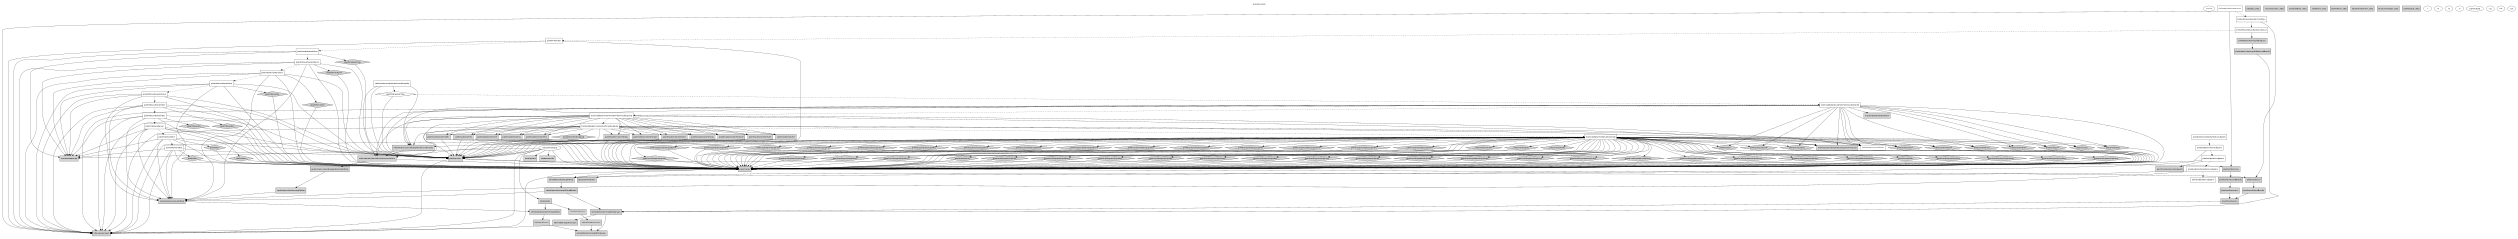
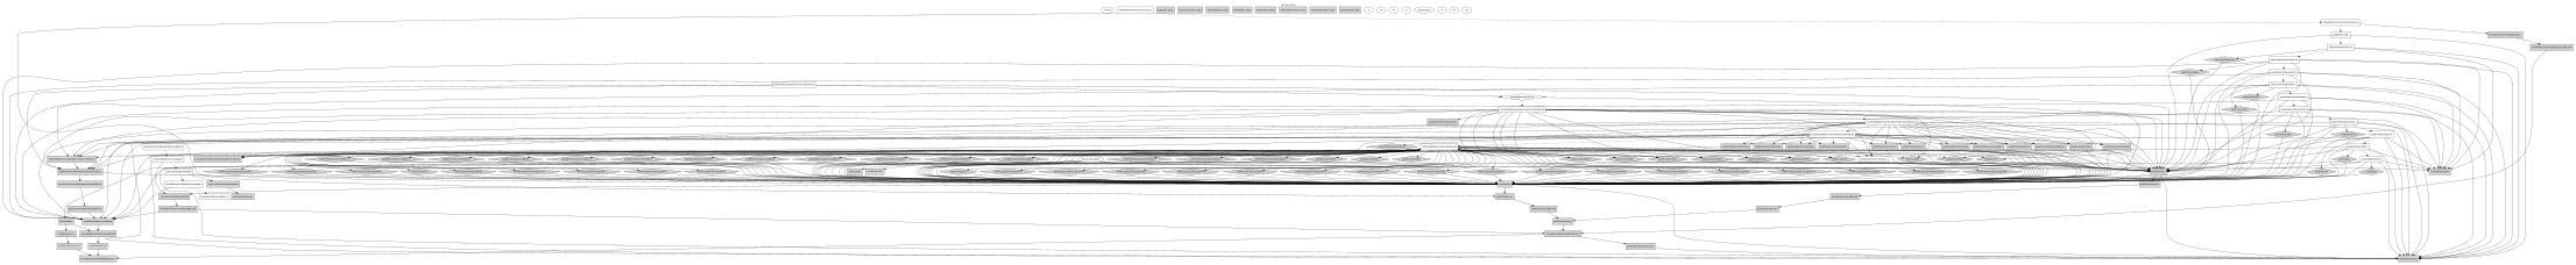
  digraph {
    fontname="Fira Sans"
    label="process RECO"
    labelloc=top
    node [color=black fillcolor=lightgrey fontname="Fira Sans" shape=box style=filled]
    edge [fontname="Fira Sans"]
    n1 [fillcolor=white label=source shape=oval]
    n2 [label=TriggerResults shape=note]
    n3 [label=raw2digi_step]
    n4 [label=reconstruction_step]
    n5 [label=prevalidation_step]
    n6 [label=validation_step]
    n7 [label=dqmoffline_step]
    n8 [label=dqmofflineOnPAT_step]
    n9 [label=RECOSIMoutput_step]
    n10 [label=DQMoutput_step]
    n11 [label="siPixelRecHitsPreSplittingSoA@cuda"]
    n12 [label=siPixelRecHitsPreSplittingCUDA]
    n13 [label=offlineBeamSpotToCUDA]
    n14 [label=siPixelClustersPreSplittingCUDA]
    n15 [label="siPixelRecHitsPreSplitting@cuda"]
    n16 [label=siPixelClustersPreSplitting]
    n17 [label=siPixelDigisClustersPreSplitting]
    12 [color="" fillcolor="" shape="" style=""]
    n19 [label="pixelVerticesSoA@cuda"]
    n20 [label=pixelVerticesCUDA]
    n21 [label=pixelTracksCUDA]
    14 [color="" fillcolor="" shape="" style=""]
    n23 [label="pixelTracksSoA@cuda"]
    16 [color="" fillcolor="" shape="" style=""]
    17 [color="" fillcolor="" shape="" style=""]
    n26 [fillcolor=white label=simHitTPAssocProducer]
    n27 [fillcolor=white label=trackValidatorPixelTrackingOnly]
    n28 [label=PixelVertexAssociatorByPositionAndTracks]
    n29 [label=offlineBeamSpot]
    n30 [label=pixelTracks]
    n31 [label=pixelTracks3hits shape=diamond]
    n32 [label=pixelTracks3hitsHP shape=diamond]
    n33 [label=pixelTracks3hitsL shape=diamond]
    n34 [label=pixelTracks3hitsT shape=diamond]
    n35 [label=pixelTracks3pix0striphits shape=diamond]
    n36 [label=pixelTracks3pix0striphitsHP shape=diamond]
    n37 [label=pixelTracks3pix0striphitsL shape=diamond]
    n38 [label=pixelTracks3pix0striphitsT shape=diamond]
    n39 [label=pixelTracks3pix1striphits shape=diamond]
    n40 [label=pixelTracks3pix1striphitsHP shape=diamond]
    n41 [label=pixelTracks3pix1striphitsL shape=diamond]
    n42 [label=pixelTracks3pix1striphitsT shape=diamond]
    n43 [label=pixelTracks3pix2striphits shape=diamond]
    n44 [label=pixelTracks3pix2striphitsHP shape=diamond]
    n45 [label=pixelTracks3pix2striphitsL shape=diamond]
    n46 [label=pixelTracks3pix2striphitsT shape=diamond]
    n47 [label=pixelTracks3pixge1striphits shape=diamond]
    n48 [label=pixelTracks3pixge1striphitsHP shape=diamond]
    n49 [label=pixelTracks3pixge1striphitsL shape=diamond]
    n50 [label=pixelTracks3pixge1striphitsT shape=diamond]
    n51 [label=pixelTracks3pixge2striphits shape=diamond]
    n52 [label=pixelTracks3pixge2striphitsHP shape=diamond]
    n53 [label=pixelTracks3pixge2striphitsL shape=diamond]
    n54 [label=pixelTracks3pixge2striphitsT shape=diamond]
    n55 [label=pixelTracks4hits shape=diamond]
    n56 [label=pixelTracks4hitsHP shape=diamond]
    n57 [label=pixelTracks4hitsL shape=diamond]
    n58 [label=pixelTracks4hitsT shape=diamond]
    n59 [label=pixelTracks4pix0striphits shape=diamond]
    n60 [label=pixelTracks4pix0striphitsHP shape=diamond]
    n61 [label=pixelTracks4pix0striphitsL shape=diamond]
    n62 [label=pixelTracks4pix0striphitsT shape=diamond]
    n63 [label=pixelTracks4pix1striphits shape=diamond]
    n64 [label=pixelTracks4pix1striphitsHP shape=diamond]
    n65 [label=pixelTracks4pix1striphitsL shape=diamond]
    n66 [label=pixelTracks4pix1striphitsT shape=diamond]
    n67 [label=pixelTracks4pix2striphits shape=diamond]
    n68 [label=pixelTracks4pix2striphitsHP shape=diamond]
    n69 [label=pixelTracks4pix2striphitsL shape=diamond]
    n70 [label=pixelTracks4pix2striphitsT shape=diamond]
    n71 [label=pixelTracks4pixge1striphits shape=diamond]
    n72 [label=pixelTracks4pixge1striphitsHP shape=diamond]
    n73 [label=pixelTracks4pixge1striphitsL shape=diamond]
    n74 [label=pixelTracks4pixge1striphitsT shape=diamond]
    n75 [label=pixelTracks4pixge2striphits shape=diamond]
    n76 [label=pixelTracks4pixge2striphitsHP shape=diamond]
    n77 [label=pixelTracks4pixge2striphitsL shape=diamond]
    n78 [label=pixelTracks4pixge2striphitsT shape=diamond]
    n79 [label=pixelTracksHP shape=diamond]
    n80 [label=pixelTracksL shape=diamond]
    n81 [label=pixelTracksPt09 shape=diamond]
    n82 [label=pixelTracksPt09HP shape=diamond]
    n83 [label=pixelTracksPt09L shape=diamond]
    n84 [label=pixelTracksPt09T shape=diamond]
    n85 [label=pixelTracksT shape=diamond]
    n86 [label=pixelVertices]
    n87 [label=trackingParticleNumberOfLayersProducer]
    n88 [label=trackingParticlePixelTrackAsssociation]
    n89 [label=siPixelRecHitsPreSplitting]
    n90 [label=pixelTracksSoA]
    n91 [label=pixelVerticesSoA]
    n92 [label=quickTrackAssociatorByHitsPreSplitting]
    n93 [fillcolor=white label=trackValidatorFromPVPixelTrackingOnly]
    n94 [label=pixelTracksFromPV]
    n95 [label=pixelTracksFromPV4hits]
    n96 [label=pixelTracksFromPV4hitsHP]
    n97 [label=pixelTracksFromPV4hitsL]
    n98 [label=pixelTracksFromPV4hitsT]
    n99 [label=pixelTracksFromPVHP]
    n100 [label=pixelTracksFromPVL]
    n101 [label=pixelTracksFromPVPt09]
    n102 [label=pixelTracksFromPVPt09HP]
    n103 [label=pixelTracksFromPVPt09L]
    n104 [label=pixelTracksFromPVPt09T]
    n105 [label=pixelTracksFromPVT]
    n106 [label=trackingParticlesSignal shape=diamond]
    n107 [fillcolor=white label=trackValidatorFromPVAllTPPixelTrackingOnly]
    n108 [fillcolor=white label=trackValidatorBHadronPixelTrackingOnly]
    n109 [label=trackingParticlesBHadron]
    n110 [fillcolor=white label=selectedPixelVertices shape=diamond]
    n111 [fillcolor=white label=pixelVertexAnalysisPixelTrackingOnly]
    n112 [fillcolor=white label=pixelOnlyDigisAnalyzerV]
    n113 [fillcolor=white label=pixelOnlyTrackClustersAnalyzerV]
    n114 [fillcolor=white label=pixelOnlyHitsAnalyzerV]
    n115 [label=quickTrackAssociatorByHits]
    n116 [label=tpClusterProducer]
    n117 [fillcolor=white label=pixelOnlyRecHitsAnalyzerV]
    n118 [fillcolor=white label=pixelOnlyTrackingParticleAnalyzerV]
    n119 [fillcolor=white label=pixelTrksMonitorL]
    n120 [label=pixelTrksL shape=diamond]
    n121 [label=scalersRawToDigi]
    n122 [fillcolor=white label=pixelTrksMonitorT]
    n123 [label=pixelTrksT shape=diamond]
    n124 [fillcolor=white label=pixelTrksMonitorHP]
    n125 [label=pixelTrksHP shape=diamond]
    n126 [fillcolor=white label=pixelTrks3HitsMonitorL]
    n127 [label=pixelTrks3HitsL shape=diamond]
    n128 [fillcolor=white label=pixelTrks3HitsMonitorT]
    n129 [label=pixelTrks3HitsT shape=diamond]
    n130 [fillcolor=white label=pixelTrks3HitsMonitorHP]
    n131 [fillcolor=white label=pixelTrks4HitsMonitorL]
    n132 [label=pixelTrks4HitsL shape=diamond]
    n133 [fillcolor=white label=pixelTrks4HitsMonitorT]
    n134 [label=pixelTrks4HitsT shape=diamond]
    n135 [fillcolor=white label=pixelTrks4HitsMonitorHP]
    n136 [label=pixelTrks4HitsHP shape=diamond]
    n137 [fillcolor=white label=pixelVertexResolution]
    n138 [label=goodPixelVertices shape=diamond]
    n139 [fillcolor=white label=pixelPVMonitor]
    n140 [fillcolor=white label=siPixelPhase1MonitorRecHitsSoA]
    n141 [label=siPixelRecHitsPreSplittingSoA]
    n142 [fillcolor=white label=siPixelPhase1MonitorTrackSoA]
-   n143 [fillcolor=white label=siPixelMonitorVertexSoA]
    n144 [fillcolor=white label=RECOSIMoutput shape=oval]
    n145 [label=siPixelDigis]
    n146 [label=siStripDigis]
    n147 [label=siPixelDigiErrors]
    n148 [fillcolor=white label=DQMoutput shape=oval]
    n149 [label=tpClusterProducerPreSplitting]
    135 [color="" fillcolor="" shape="" style=""]
    n151 [label=siPixelDigisSoA]
    n152 [label=siPixelDigiErrorsSoA]
    144 [color="" fillcolor="" shape="" style=""]
    150 [color="" fillcolor="" shape="" style=""]
    n11 -> n12
    n12 -> n13
    n12 -> n14
    n13 -> n29
    n15 -> n12
    n15 -> n16
    n16 -> n17
    n17 -> n151
    n19 -> n20
    n20 -> n21
    n21 -> n12
    n23 -> n21
    n27 -> n26
    n27 -> n28
    n27 -> n29
    n27 -> n30
    n27 -> n31
    n27 -> n32
    n27 -> n33
    n27 -> n34
    n27 -> n35
    n27 -> n36
    n27 -> n37
    n27 -> n38
    n27 -> n39
    n27 -> n40
    n27 -> n41
    n27 -> n42
    n27 -> n43
    n27 -> n44
    n27 -> n45
    n27 -> n46
    n27 -> n47
    n27 -> n48
    n27 -> n49
    n27 -> n50
    n27 -> n51
    n27 -> n52
    n27 -> n53
    n27 -> n54
    n27 -> n55
    n27 -> n56
    n27 -> n57
    n27 -> n58
    n27 -> n59
    n27 -> n60
    n27 -> n61
    n27 -> n62
    n27 -> n63
    n27 -> n64
    n27 -> n65
    n27 -> n66
    n27 -> n67
    n27 -> n68
    n27 -> n69
    n27 -> n70
    n27 -> n71
    n27 -> n72
    n27 -> n73
    n27 -> n74
    n27 -> n75
    n27 -> n76
    n27 -> n77
    n27 -> n78
    n27 -> n79
    n27 -> n80
    n27 -> n81
    n27 -> n82
    n27 -> n83
    n27 -> n84
    n27 -> n85
    n27 -> n86
    n27 -> n87
    n27 -> n88
    n28 -> n88
    n30 -> n29
    n30 -> n89
    n30 -> n90
    n31 -> n30
    n32 -> n30
    n33 -> n30
    n34 -> n30
    n35 -> n30
    n36 -> n30
    n37 -> n30
    n38 -> n30
    n39 -> n30
    n40 -> n30
    n41 -> n30
    n42 -> n30
    n43 -> n30
    n44 -> n30
    n45 -> n30
    n46 -> n30
    n47 -> n30
    n48 -> n30
    n49 -> n30
    n50 -> n30
    n51 -> n30
    n52 -> n30
    n53 -> n30
    n54 -> n30
    n55 -> n30
    n56 -> n30
    n57 -> n30
    n58 -> n30
    n59 -> n30
    n60 -> n30
    n61 -> n30
    n62 -> n30
    n63 -> n30
    n64 -> n30
    n65 -> n30
    n66 -> n30
    n67 -> n30
    n68 -> n30
    n69 -> n30
    n70 -> n30
    n71 -> n30
    n72 -> n30
    n73 -> n30
    n74 -> n30
    n75 -> n30
    n76 -> n30
    n77 -> n30
    n78 -> n30
    n79 -> n30
    n80 -> n30
    n81 -> n30
    n82 -> n30
    n83 -> n30
    n84 -> n30
    n85 -> n30
    n86 -> n29
    n86 -> n30
    n86 -> n91
    n88 -> n30
    n88 -> n92
    n89 -> n15
    n90 -> n23
    n91 -> n19
    n92 -> n149
    n93 -> n26
    n93 -> n27 [style=dashed]
    n93 -> n28
    n93 -> n29
    n93 -> n86
    n93 -> n87
    n93 -> n88
    n93 -> n94
    n93 -> n95
    n93 -> n96
    n93 -> n97
    n93 -> n98
    n93 -> n99
    n93 -> n100
    n93 -> n101
    n93 -> n102
    n93 -> n103
    n93 -> n104
    n93 -> n105
    n93 -> n106
    n94 -> n30
    n94 -> n86
    n95 -> n30
    n95 -> n86
    n96 -> n30
    n96 -> n86
    n97 -> n30
    n97 -> n86
    n98 -> n30
    n98 -> n86
    n99 -> n30
    n99 -> n86 [style=dashed]
    n100 -> n30
    n100 -> n86
    n101 -> n30
    n101 -> n86
    n102 -> n30
    n102 -> n86
    n103 -> n30
    n103 -> n86
    n104 -> n30
    n104 -> n86
    n105 -> n30
    n105 -> n86
    n107 -> n26
    n107 -> n28
    n107 -> n29
    n107 -> n86
    n107 -> n87
    n107 -> n88
    n107 -> n93 [style=dashed]
    n107 -> n94
    n107 -> n95
    n107 -> n96
    n107 -> n97
    n107 -> n98
    n107 -> n99
    n107 -> n100
    n107 -> n101
    n107 -> n102
    n107 -> n103
    n107 -> n104
    n107 -> n105
    n108 -> n26
    n108 -> n28
    n108 -> n29
    n108 -> n30
    n108 -> n32
    n108 -> n33
    n108 -> n34
    n108 -> n56
    n108 -> n57
    n108 -> n58
    n108 -> n79
    n108 -> n80
    n108 -> n81
    n108 -> n85
    n108 -> n86
    n108 -> n87
    n108 -> n88
    n108 -> n107 [style=dashed]
    n108 -> n109
    n110 -> n86
    n110 -> n108 [style=dashed]
    n111 -> n28
    n111 -> n86
    n111 -> n88
    n111 -> n110
    n113 -> n16
    n113 -> n112 [style=dashed]
    n114 -> n30
    n114 -> n113 [style=dashed]
    n114 -> n115
    n115 -> n116
    n117 -> n89
    n117 -> n114 [style=dashed]
    n118 -> n117 [style=dashed]
    n119 -> n16
    n119 -> n29
    n119 -> n30
    n119 -> n86
    n119 -> n120
    n119 -> n121
    n120 -> n30
    n122 -> n16
    n122 -> n29
    n122 -> n30
    n122 -> n86
    n122 -> n119 [style=dashed]
    n122 -> n121
    n122 -> n123
    n123 -> n30
    n124 -> n16
    n124 -> n29
    n124 -> n30
    n124 -> n86
    n124 -> n121
    n124 -> n122 [style=dashed]
    n124 -> n125
    n125 -> n30
    n126 -> n16
    n126 -> n29
    n126 -> n30
    n126 -> n86
    n126 -> n121
    n126 -> n124 [style=dashed]
    n126 -> n127
    n127 -> n30
    n128 -> n16
    n128 -> n29
    n128 -> n30
    n128 -> n86
    n128 -> n121
    n128 -> n126 [style=dashed]
    n128 -> n129
    n129 -> n30
    n130 -> n16
    n130 -> n29
    n130 -> n30
    n130 -> n86
    n130 -> n121
    n130 -> n128 [style=dashed]
    n131 -> n16
    n131 -> n29
    n131 -> n30
    n131 -> n86
    n131 -> n121
    n131 -> n130 [style=dashed]
    n131 -> n132
    n132 -> n30
    n133 -> n16
    n133 -> n29
    n133 -> n30
    n133 -> n86
    n133 -> n121
    n133 -> n131 [style=dashed]
    n133 -> n134
    n134 -> n30
    n135 -> n16
    n135 -> n29
    n135 -> n30
    n135 -> n86
    n135 -> n121
    n135 -> n133 [style=dashed]
    n135 -> n136
    n136 -> n30
    n137 -> n29
    n137 -> n121
    n137 -> n135 [style=dashed]
    n137 -> n138
    n138 -> n86
    n139 -> n29
    n139 -> n86
    n139 -> n137 [style=dashed]
    n140 -> n139 [style=dashed]
    n140 -> n141
    n141 -> n11
    n142 -> n90
    n142 -> n140 [style=dashed]
-   n143 -> n29
-   n143 -> n91
-   n143 -> n142 [style=dashed]
    n144 -> n2
    n144 -> n29
    n144 -> n30
    n144 -> n86
    n144 -> n121
    n144 -> n145
    n144 -> n146
    n145 -> n17
    n145 -> n147
    n147 -> n152
    n149 -> n16
    n151 -> n14
    n152 -> n14
  }
